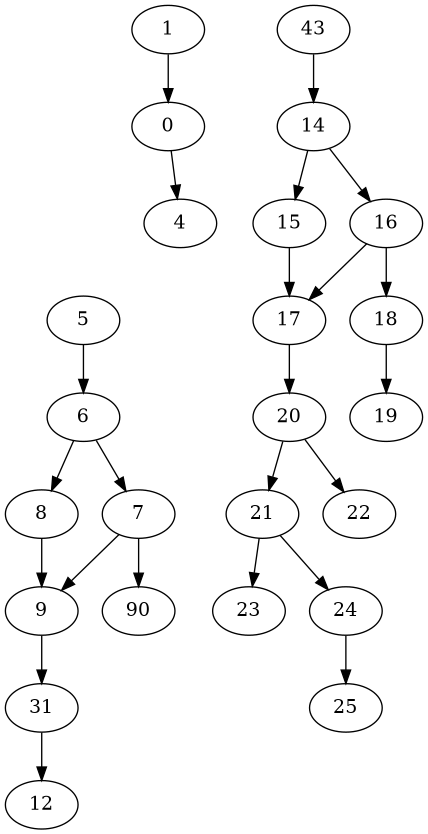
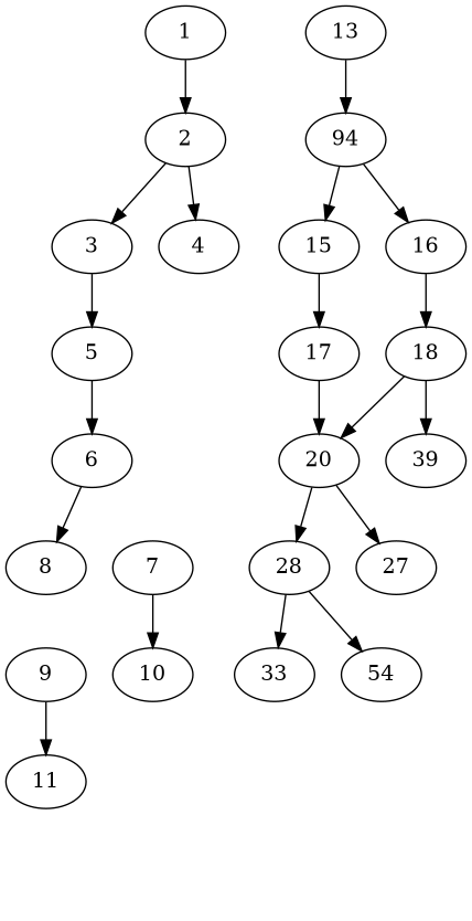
  digraph {
    node [alpha=0.03]
    1 [alpha=0.11 expect_size=5768192]
-   2 [alpha=0.17 expect_size=25860096 label=0]
+   2 [alpha=0.17 expect_size=25860096]
+   3 [alpha=0.01 expect_size=37796864]
    4 [alpha=0.14 expect_size=19207168]
    5 [expect_size=46844928]
    6 [alpha=0.06 expect_size=17766400]
    7 [alpha=0.02 expect_size=29209600]
    8 [alpha=0.11 expect_size=41703424]
    9 [alpha=0.10 expect_size=51109888]
-   10 [expect_size=35362816 label=90]
-   11 [alpha=0.17 expect_size=30177280 label=31]
-   12 [alpha=0.17 expect_size=9296896]
-   13 [expect_size=48738304 label=43]
-   14 [alpha=0.13 expect_size=51685376]
+   10 [expect_size=35362816]
+   11 [alpha=0.17 expect_size=30177280]
+   13 [expect_size=48738304]
+   14 [alpha=0.13 expect_size=51685376 label=94]
    15 [alpha=0.01 expect_size=37552128]
    16 [alpha=0.04 expect_size=44505088]
    17 [alpha=0.05 expect_size=11397120]
    18 [alpha=0.14 expect_size=15703040]
    20 [alpha=0.01 expect_size=18010112]
-   19 [alpha=0.19 expect_size=41135104]
-   21 [expect_size=25360384]
-   22 [alpha=0.14 expect_size=19319808]
-   23 [alpha=0.19 expect_size=11594752]
-   24 [alpha=0.09 expect_size=19657728]
-   25 [alpha=0.18 expect_size=49526784]
+   19 [alpha=0.19 expect_size=41135104 label=39]
+   21 [expect_size=25360384 label=28]
+   22 [alpha=0.14 expect_size=19319808 label=27]
+   23 [alpha=0.19 expect_size=11594752 label=33]
+   24 [alpha=0.09 expect_size=19657728 label=54]
    1 -> 2
+   2 -> 3
    2 -> 4
+   3 -> 5
    5 -> 6
-   6 -> 7
    6 -> 8
-   7 -> 9
    7 -> 10
-   8 -> 9
    9 -> 11
-   11 -> 12
    13 -> 14
    14 -> 15
    14 -> 16
    15 -> 17
-   16 -> 17
    16 -> 18
    17 -> 20
+   18 -> 20
    18 -> 19
    20 -> 21
    20 -> 22
    21 -> 23
    21 -> 24
-   24 -> 25
  }
